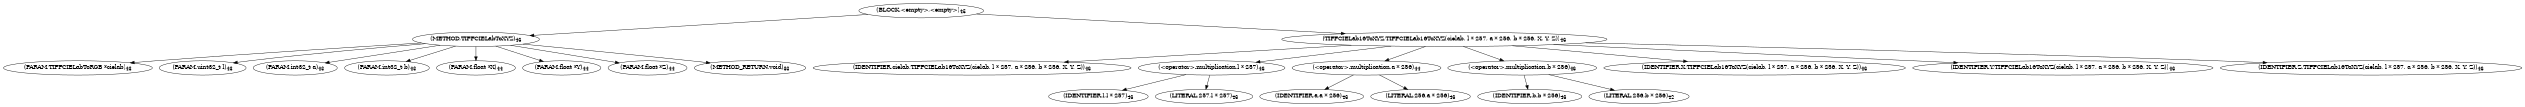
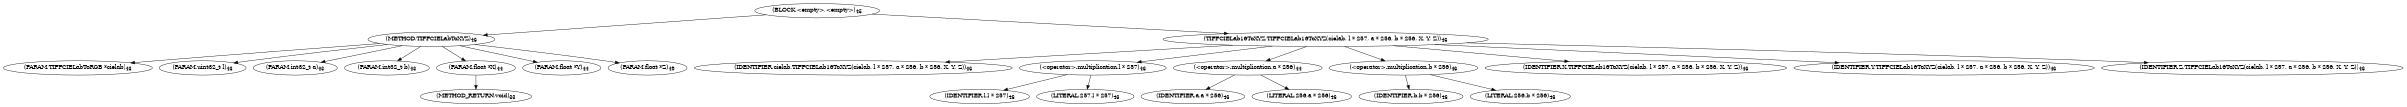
  digraph {
    n1 [label=<(METHOD,TIFFCIELabToXYZ)<SUB>46</SUB>>]
    n2 [label=<(PARAM,TIFFCIELabToRGB *cielab)<SUB>43</SUB>>]
    n3 [label=<(PARAM,uint32_t l)<SUB>43</SUB>>]
    n4 [label=<(PARAM,int32_t a)<SUB>43</SUB>>]
    n5 [label=<(PARAM,int32_t b)<SUB>43</SUB>>]
    n6 [label=<(PARAM,float *X)<SUB>44</SUB>>]
    n7 [label=<(PARAM,float *Y)<SUB>44</SUB>>]
-   n8 [label=<(PARAM,float *Z)<SUB>44</SUB>>]
+   n8 [label=<(PARAM,float *Z)<SUB>49</SUB>>]
    n9 [label=<(METHOD_RETURN,void)<SUB>33</SUB>>]
    n10 [label=<(BLOCK,&lt;empty&gt;,&lt;empty&gt;)<SUB>45</SUB>>]
    n11 [label=<(TIFFCIELab16ToXYZ,TIFFCIELab16ToXYZ(cielab, l * 257, a * 256, b * 256, X, Y, Z))<SUB>46</SUB>>]
    n12 [label=<(IDENTIFIER,cielab,TIFFCIELab16ToXYZ(cielab, l * 257, a * 256, b * 256, X, Y, Z))<SUB>46</SUB>>]
    n13 [label=<(&lt;operator&gt;.multiplication,l * 257)<SUB>46</SUB>>]
    n14 [label=<(&lt;operator&gt;.multiplication,a * 256)<SUB>44</SUB>>]
    n15 [label=<(&lt;operator&gt;.multiplication,b * 256)<SUB>46</SUB>>]
    n16 [label=<(IDENTIFIER,X,TIFFCIELab16ToXYZ(cielab, l * 257, a * 256, b * 256, X, Y, Z))<SUB>46</SUB>>]
    n17 [label=<(IDENTIFIER,Y,TIFFCIELab16ToXYZ(cielab, l * 257, a * 256, b * 256, X, Y, Z))<SUB>46</SUB>>]
    n18 [label=<(IDENTIFIER,Z,TIFFCIELab16ToXYZ(cielab, l * 257, a * 256, b * 256, X, Y, Z))<SUB>46</SUB>>]
    n19 [label=<(IDENTIFIER,l,l * 257)<SUB>46</SUB>>]
    n20 [label=<(LITERAL,257,l * 257)<SUB>46</SUB>>]
    n21 [label=<(IDENTIFIER,a,a * 256)<SUB>46</SUB>>]
    n22 [label=<(LITERAL,256,a * 256)<SUB>46</SUB>>]
    n23 [label=<(IDENTIFIER,b,b * 256)<SUB>46</SUB>>]
-   n24 [label=<(LITERAL,256,b * 256)<SUB>42</SUB>>]
+   n24 [label=<(LITERAL,256,b * 256)<SUB>46</SUB>>]
    n1 -> n2
    n1 -> n3
    n1 -> n4
    n1 -> n5
    n1 -> n6
    n1 -> n7
    n1 -> n8
-   n1 -> n9
+   n6 -> n9
    n10 -> n1
    n10 -> n11
    n11 -> n12
    n11 -> n13
    n11 -> n14
    n11 -> n15
    n11 -> n16
    n11 -> n17
    n11 -> n18
    n13 -> n19
    n13 -> n20
    n14 -> n21
    n14 -> n22
    n15 -> n23
    n15 -> n24
  }
